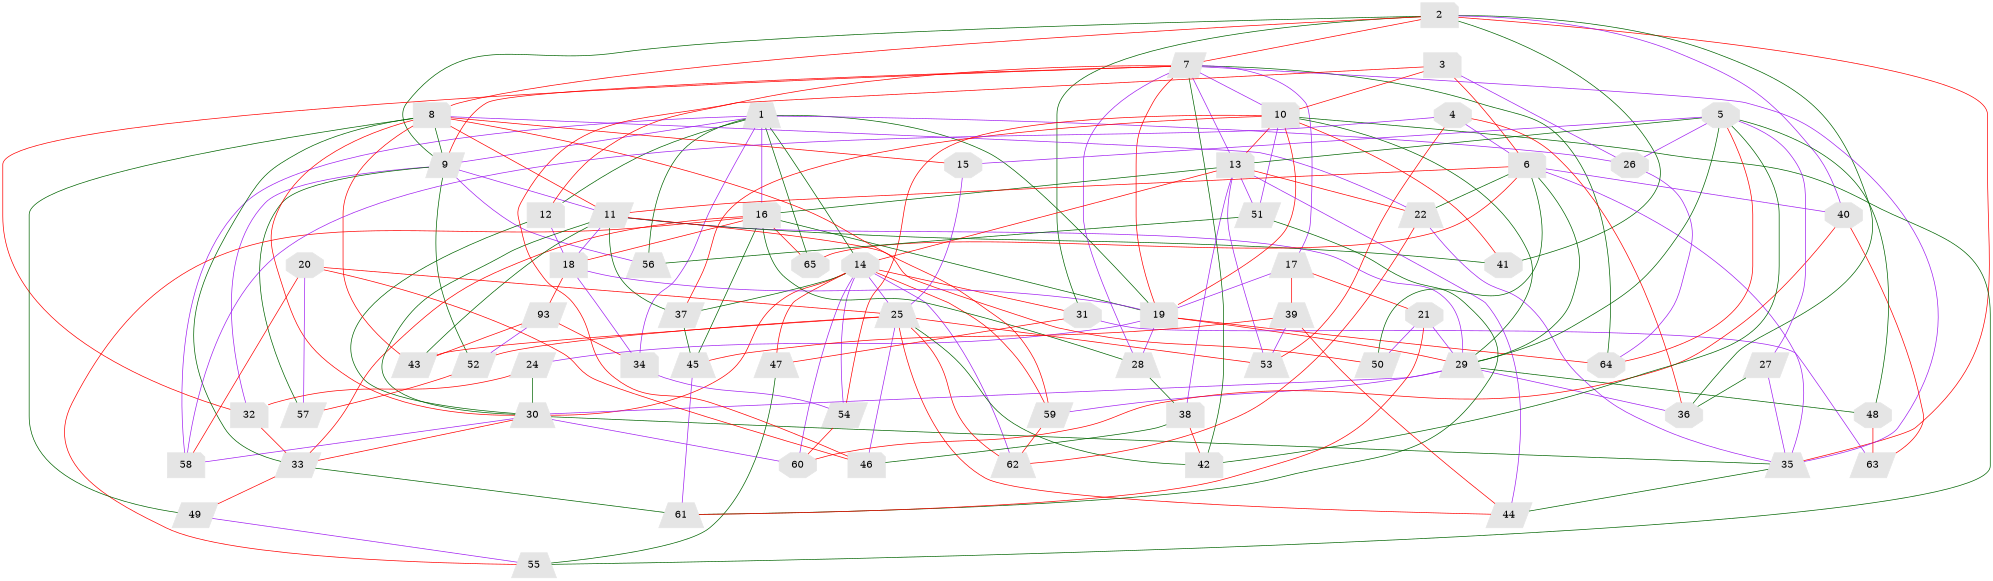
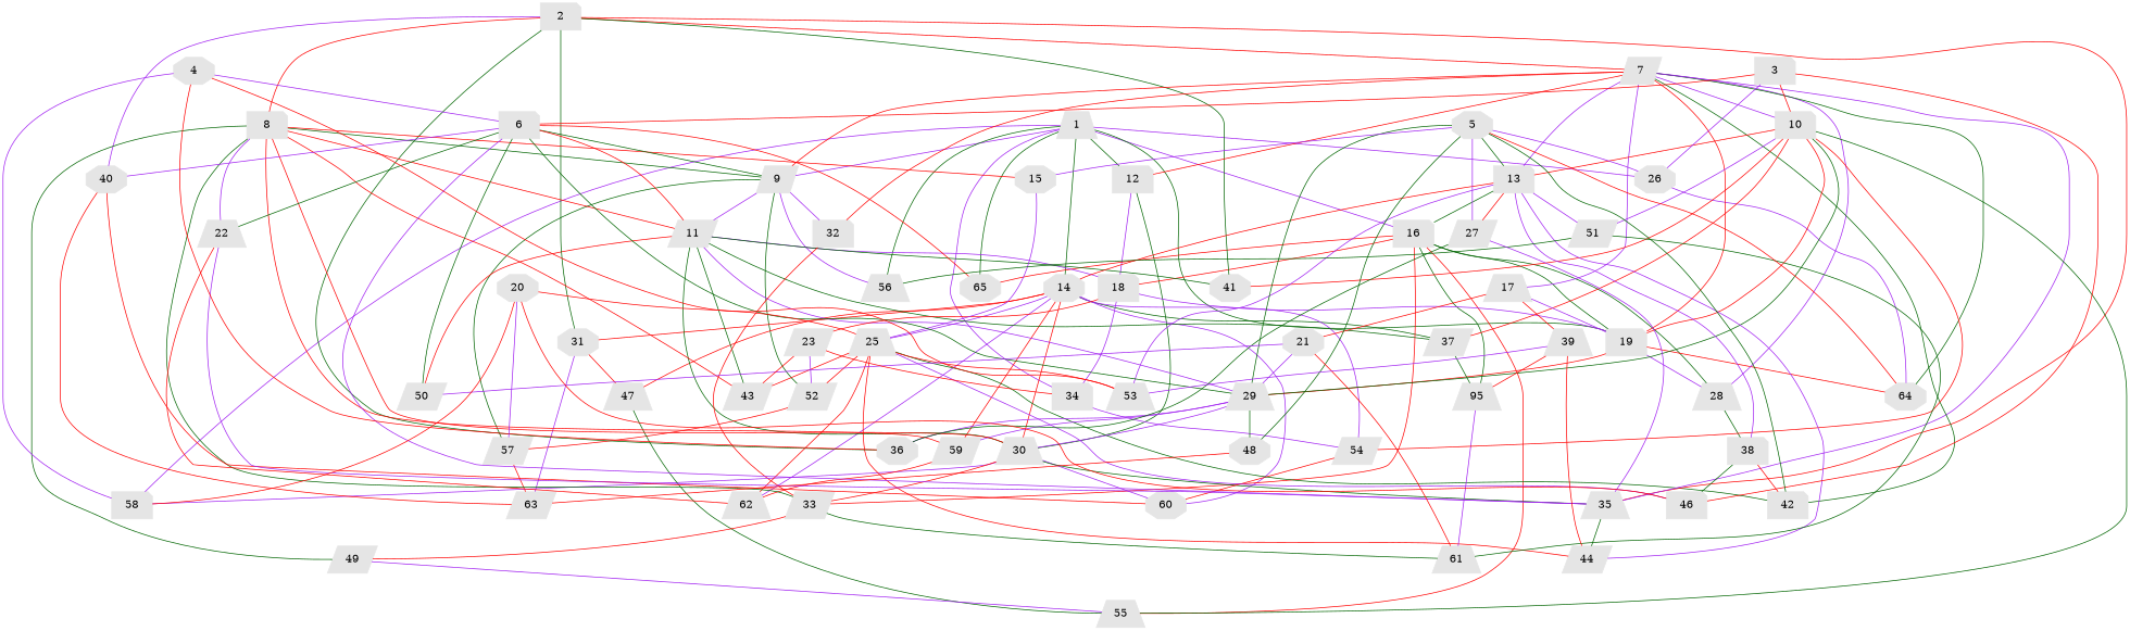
  graph {
    node [color=gray90 shape=parallelogram style=filled]
    edge [color=red weight=1.0]
    1 [shape=trapezium]
    9
    12 [shape=note]
    14 [shape=octagon]
    16 [shape=note]
    19 [shape=note]
    26 [shape=octagon]
    34 [shape=note]
    56 [shape=trapezium]
    58 [shape=note]
    65 [shape=octagon]
    11
    32 [shape=note]
    52
    57
    30 [shape=trapezium]
    18 [shape=note]
    31 [shape=octagon]
    59
    37
    54
    25 [shape=trapezium]
    47 [shape=trapezium]
    60 [shape=octagon]
    62 [shape=trapezium]
    28 [shape=trapezium]
    33
    55 [shape=trapezium]
-   45 [shape=trapezium]
+   45 [shape=trapezium label=95]
    29 [shape=trapezium]
    64 [shape=octagon]
-   24
    2 [shape=note]
    7
    8 [shape=note]
    35 [shape=trapezium]
    36 [shape=octagon]
    40 [shape=octagon]
    41 [shape=octagon]
    10 [shape=note]
    13 [shape=note]
    42 [shape=note]
    17 [shape=trapezium]
    15 [shape=octagon]
    22 [shape=trapezium]
    43
    49
    63
    44
    3 [shape=note]
    6 [shape=note]
    46 [shape=note]
    50
    51
    4 [shape=octagon]
    53 [shape=trapezium]
    5 [shape=octagon]
    27
    48 [shape=octagon]
    38 [shape=note]
    21 [shape=octagon]
    39 [shape=trapezium]
    61 [shape=trapezium]
-   23 [label=93]
+   23
    20 [shape=octagon]
    1 -- 9 [color=purple]
    1 -- 12 [color=darkgreen]
    1 -- 14 [color=darkgreen weight=2.0]
    1 -- 16 [color=purple weight=2.0]
    1 -- 19 [color=darkgreen]
    1 -- 26 [color=purple]
    1 -- 34 [color=purple]
    1 -- 56 [color=darkgreen]
    1 -- 58 [color=purple]
    1 -- 65 [color=darkgreen]
    9 -- 56 [color=purple weight=2.0]
    9 -- 11 [color=purple]
    9 -- 32 [color=purple]
    9 -- 52 [color=darkgreen]
    9 -- 57 [color=darkgreen]
    12 -- 30 [color=darkgreen]
    12 -- 18 [color=purple]
    14 -- 30
    14 -- 31
    14 -- 59
    14 -- 37 [color=darkgreen]
    14 -- 54 [color=purple]
    14 -- 25 [color=purple]
    14 -- 47
    14 -- 60 [color=purple]
    14 -- 62 [color=purple]
    16 -- 19 [color=darkgreen]
    16 -- 65
    16 -- 18
    16 -- 28 [color=darkgreen]
    16 -- 33
    16 -- 55
    16 -- 45 [color=darkgreen]
    19 -- 28 [color=purple]
    19 -- 29
    19 -- 64
-   19 -- 24 [color=purple]
    26 -- 64 [color=purple]
    34 -- 54 [color=purple]
    11 -- 30 [color=darkgreen]
    11 -- 18 [color=purple]
    11 -- 37 [color=darkgreen]
    11 -- 29 [color=purple]
    11 -- 41 [color=darkgreen]
    11 -- 43 [color=darkgreen]
    11 -- 50 [weight=2.0]
    32 -- 33
    52 -- 57
+   57 -- 63
    30 -- 58 [color=purple]
    30 -- 60 [color=purple]
    30 -- 33
    30 -- 35 [color=darkgreen]
    18 -- 19 [color=purple weight=3.0]
    18 -- 34 [color=purple]
    18 -- 23
    31 -- 47
    31 -- 63 [color=purple]
    59 -- 62
    37 -- 45 [color=darkgreen]
    54 -- 60
    25 -- 52
    25 -- 62
    25 -- 42 [color=darkgreen]
    25 -- 43
    25 -- 44
    25 -- 46 [color=purple]
    25 -- 53
    47 -- 55 [color=darkgreen]
    28 -- 38 [color=darkgreen]
    33 -- 49
    33 -- 61 [color=darkgreen]
    45 -- 61 [color=purple]
    29 -- 30 [color=purple]
    29 -- 59 [color=purple]
    29 -- 36 [color=purple]
    29 -- 48 [color=darkgreen weight=2.0]
-   24 -- 32
-   24 -- 30 [color=darkgreen weight=2.0]
-   2 -- 9 [color=darkgreen]
+   6 -- 9 [color=darkgreen]
    2 -- 31 [color=darkgreen]
    2 -- 7
    2 -- 8
    2 -- 35
    2 -- 36 [color=darkgreen]
    2 -- 40 [color=purple]
    2 -- 41 [color=darkgreen]
    7 -- 9
    7 -- 12
    7 -- 19
    7 -- 32
    7 -- 28 [color=purple]
    7 -- 64 [color=darkgreen]
    7 -- 35 [color=purple]
    7 -- 10 [color=purple]
    7 -- 13 [color=purple]
    7 -- 42 [color=darkgreen]
    7 -- 17 [color=purple]
    8 -- 9 [color=darkgreen]
    8 -- 11
    8 -- 30
    8 -- 59
    8 -- 33 [color=darkgreen]
    8 -- 15 [weight=2.0]
    8 -- 22 [color=purple]
    8 -- 43
    8 -- 49 [color=darkgreen weight=2.0]
    35 -- 44 [color=darkgreen]
    40 -- 60
    40 -- 63
    10 -- 19
    10 -- 37
    10 -- 54
    10 -- 55 [color=darkgreen]
    10 -- 29 [color=darkgreen]
    10 -- 41 [weight=2.0]
    10 -- 13 [weight=2.0]
    10 -- 51 [color=purple]
    13 -- 14
    13 -- 16 [color=darkgreen]
    13 -- 44 [color=purple]
    13 -- 51 [color=purple]
    13 -- 53 [color=purple]
-   13 -- 22
+   13 -- 27
    13 -- 38 [color=purple]
    17 -- 19 [color=purple]
    17 -- 21
    17 -- 39
    15 -- 25 [color=purple]
    22 -- 62
    22 -- 35 [color=purple]
    49 -- 55 [color=purple]
    3 -- 26 [color=purple]
    3 -- 10
    3 -- 6
    3 -- 46
    6 -- 65 [weight=2.0]
    6 -- 11 [weight=2.0]
    6 -- 29 [color=darkgreen]
    6 -- 35 [color=purple weight=2.0]
    6 -- 40 [color=purple]
    6 -- 22 [color=darkgreen]
    6 -- 50 [color=darkgreen]
    51 -- 56 [color=darkgreen]
    51 -- 61 [color=darkgreen]
    4 -- 58 [color=purple]
    4 -- 36
    4 -- 6 [color=purple]
    4 -- 53
    5 -- 26 [color=purple]
    5 -- 29 [color=darkgreen weight=2.0]
    5 -- 64
    5 -- 13 [color=darkgreen weight=2.0]
    5 -- 42 [color=darkgreen]
    5 -- 15 [color=purple]
    5 -- 27 [color=purple]
    5 -- 48 [color=darkgreen]
    27 -- 35 [color=purple]
    27 -- 36 [color=darkgreen]
    48 -- 63
    38 -- 42
    38 -- 46 [color=darkgreen]
    21 -- 29 [color=purple]
    21 -- 50 [color=purple]
    21 -- 61
    39 -- 45
    39 -- 44
    39 -- 53 [color=purple]
    23 -- 34
    23 -- 52 [color=purple]
    23 -- 43
    20 -- 58
    20 -- 57 [color=purple]
    20 -- 25
    20 -- 46
  }
